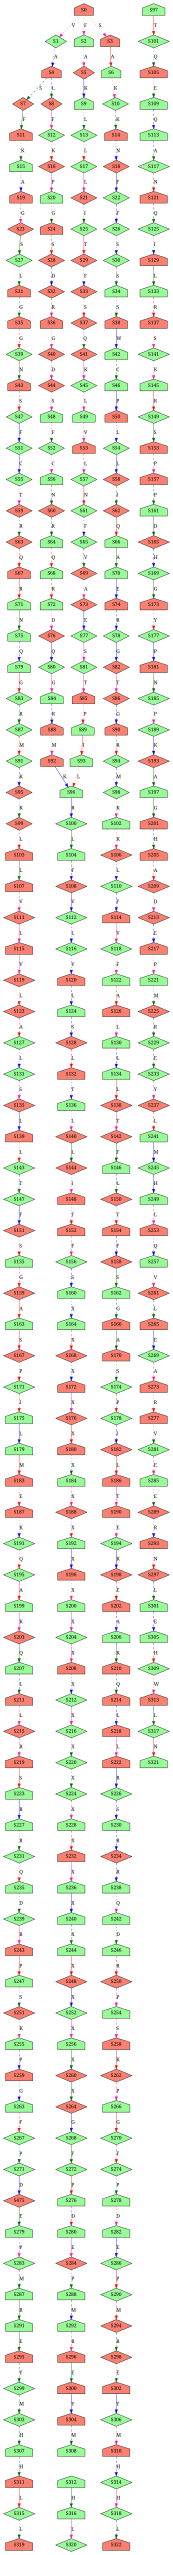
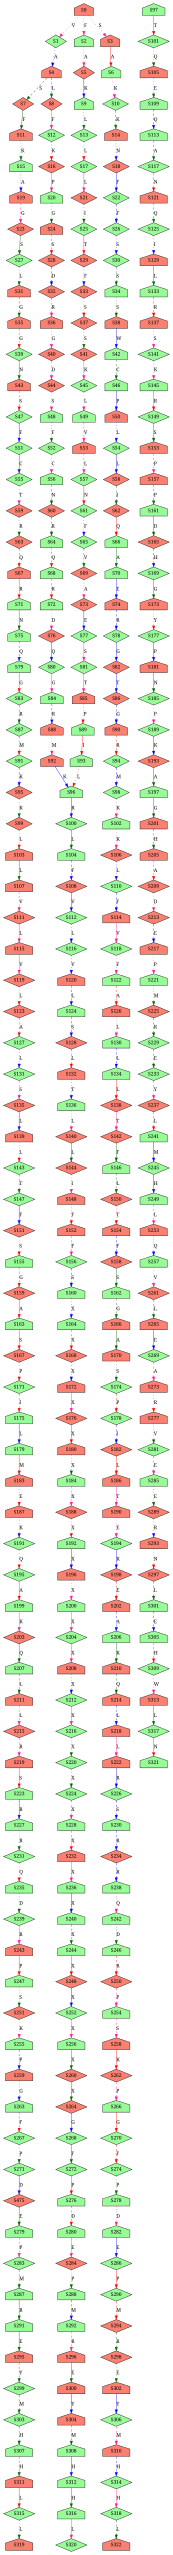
  strict digraph {
    fontname="Noto Serif"
    node [fillcolor=palegreen fontname="Noto Serif" shape=house style=filled]
    edge [color=darkgreen fontname="Noto Serif" style=solid]
    S0 [fillcolor=salmon]
    S1 [shape=diamond]
    S2
    S3 [fillcolor=salmon]
    S4 [fillcolor=salmon]
    S5 [fillcolor=salmon shape=diamond]
    S6
    S7 [fillcolor=salmon shape=diamond]
    S8 [fillcolor=salmon shape=diamond]
    S9
    S10 [shape=diamond]
    S11 [fillcolor=salmon]
    S12 [shape=diamond]
    S13 [shape=diamond]
    S14 [fillcolor=salmon]
    S15
    S16 [fillcolor=salmon shape=diamond]
    S17 [shape=diamond]
    S18 [fillcolor=salmon shape=diamond]
    S19 [fillcolor=salmon]
    S20
    S21 [fillcolor=salmon shape=diamond]
    S22 [shape=diamond]
    S23 [fillcolor=salmon shape=diamond]
    S24 [fillcolor=salmon]
    S25 [shape=diamond]
    S26 [shape=diamond]
    S27 [shape=diamond]
    S28 [fillcolor=salmon shape=diamond]
    S29 [fillcolor=salmon shape=diamond]
    S30 [shape=diamond]
    S31 [fillcolor=salmon]
    S32 [fillcolor=salmon shape=diamond]
    S33 [fillcolor=salmon shape=diamond]
    S34
    S35 [fillcolor=salmon]
    S36 [fillcolor=salmon]
    S37 [fillcolor=salmon shape=diamond]
    S38 [fillcolor=salmon]
    S39 [shape=diamond]
    S40 [fillcolor=salmon shape=diamond]
    S41 [fillcolor=salmon shape=diamond]
    S42
    S43 [fillcolor=salmon]
    S44 [fillcolor=salmon shape=diamond]
    S45 [shape=diamond]
    S46
    S47 [shape=diamond]
    S48
    S49
    S50 [fillcolor=salmon]
    S51 [shape=diamond]
    S52 [shape=diamond]
    S53 [fillcolor=salmon]
    S54 [shape=diamond]
    S55 [shape=diamond]
    S56
    S57 [shape=diamond]
    S58 [fillcolor=salmon shape=diamond]
    S59 [fillcolor=salmon shape=diamond]
    S60 [fillcolor=salmon shape=diamond]
    S61 [shape=diamond]
    S62 [fillcolor=salmon shape=diamond]
    S63 [fillcolor=salmon shape=diamond]
    S64
    S65 [shape=diamond]
    S66
    S67 [fillcolor=salmon]
    S68
    S69 [fillcolor=salmon shape=diamond]
    S70
    S71
    S72
    S73 [fillcolor=salmon shape=diamond]
    S74 [fillcolor=salmon]
    S75
    S76 [fillcolor=salmon shape=diamond]
    S77 [shape=diamond]
    S78 [shape=diamond]
    S79
    S80 [shape=diamond]
    S81 [shape=diamond]
    S82 [fillcolor=salmon shape=diamond]
    S83 [shape=diamond]
    S84
    S85 [fillcolor=salmon]
    S86 [fillcolor=salmon shape=diamond]
    S87 [shape=diamond]
    S88 [fillcolor=salmon]
    S89
    S90 [fillcolor=salmon]
    S91 [shape=diamond]
    S92 [fillcolor=salmon]
    S93
    S94 [shape=diamond]
    S95 [fillcolor=salmon shape=diamond]
    S96
    S98 [shape=diamond]
    S99 [fillcolor=salmon shape=diamond]
    S100 [shape=diamond]
    S101 [shape=diamond]
    S97
    S102
    S103 [fillcolor=salmon]
    S104
    S105 [fillcolor=salmon]
    S106 [fillcolor=salmon shape=diamond]
    S107 [fillcolor=salmon]
    S108 [fillcolor=salmon shape=diamond]
    S109
    S110 [shape=diamond]
    S111 [fillcolor=salmon shape=diamond]
    S112 [shape=diamond]
    S113
    S114 [fillcolor=salmon]
    S115 [fillcolor=salmon]
    S116 [shape=diamond]
    S117 [shape=diamond]
    S118 [shape=diamond]
    S119 [fillcolor=salmon shape=diamond]
    S120 [fillcolor=salmon]
    S121 [fillcolor=salmon]
    S122
    S123 [fillcolor=salmon shape=diamond]
    S124
    S125 [shape=diamond]
    S126 [fillcolor=salmon]
    S127 [shape=diamond]
    S128 [fillcolor=salmon shape=diamond]
    S129 [fillcolor=salmon]
    S130
    S131 [shape=diamond]
    S132 [fillcolor=salmon]
    S133
    S134
    S135 [fillcolor=salmon shape=diamond]
    S136
    S137 [fillcolor=salmon]
    S138 [fillcolor=salmon shape=diamond]
    S139 [fillcolor=salmon]
    S140 [fillcolor=salmon shape=diamond]
    S141 [shape=diamond]
    S142 [fillcolor=salmon shape=diamond]
    S143 [shape=diamond]
    S144 [fillcolor=salmon shape=diamond]
    S145
    S146
    S147 [shape=diamond]
    S148 [fillcolor=salmon]
    S149 [shape=diamond]
    S150 [fillcolor=salmon shape=diamond]
    S151 [fillcolor=salmon shape=diamond]
    S152 [fillcolor=salmon]
    S153 [fillcolor=salmon]
    S154 [fillcolor=salmon]
    S155
    S156 [shape=diamond]
    S157 [fillcolor=salmon]
    S158 [fillcolor=salmon shape=diamond]
    S159 [fillcolor=salmon shape=diamond]
    S160
    S161
    S162
    S163
    S164
    S165 [fillcolor=salmon shape=diamond]
    S166 [fillcolor=salmon]
    S167 [fillcolor=salmon shape=diamond]
    S168 [fillcolor=salmon shape=diamond]
    S169 [shape=diamond]
    S170 [fillcolor=salmon]
    S171 [shape=diamond]
    S172 [fillcolor=salmon]
    S173 [fillcolor=salmon]
    S174 [shape=diamond]
    S175
    S176 [fillcolor=salmon shape=diamond]
    S177 [shape=diamond]
    S178 [shape=diamond]
    S179
    S180 [fillcolor=salmon]
    S181 [fillcolor=salmon]
    S182 [fillcolor=salmon shape=diamond]
    S183 [fillcolor=salmon]
    S184
    S185 [shape=diamond]
    S186 [fillcolor=salmon]
    S187 [fillcolor=salmon]
    S188 [fillcolor=salmon shape=diamond]
    S189 [shape=diamond]
    S190 [fillcolor=salmon]
    S191 [shape=diamond]
    S192
    S193 [fillcolor=salmon shape=diamond]
    S194 [shape=diamond]
    S195 [shape=diamond]
    S196 [fillcolor=salmon]
    S197
    S198 [fillcolor=salmon shape=diamond]
    S199
    S200
    S201 [fillcolor=salmon]
    S202 [fillcolor=salmon]
    S203 [fillcolor=salmon shape=diamond]
    S204 [shape=diamond]
    S205 [fillcolor=salmon]
    S206
    S207
    S208 [fillcolor=salmon]
    S209 [fillcolor=salmon shape=diamond]
    S210 [fillcolor=salmon]
    S211 [fillcolor=salmon]
    S212 [shape=diamond]
    S213 [fillcolor=salmon shape=diamond]
    S214 [fillcolor=salmon]
    S215 [fillcolor=salmon shape=diamond]
    S216 [shape=diamond]
    S217 [fillcolor=salmon]
    S218 [fillcolor=salmon]
    S219 [fillcolor=salmon]
    S220 [shape=diamond]
    S221
    S222 [fillcolor=salmon]
    S223
    S224 [shape=diamond]
    S225 [fillcolor=salmon shape=diamond]
    S226 [shape=diamond]
    S227
    S228
    S229 [shape=diamond]
    S230
    S231 [shape=diamond]
    S232 [fillcolor=salmon]
    S233 [shape=diamond]
    S234 [fillcolor=salmon shape=diamond]
    S235
    S236
    S237 [fillcolor=salmon shape=diamond]
    S238
    S239 [shape=diamond]
    S240
    S241
    S242
    S243 [fillcolor=salmon]
    S244
    S245 [shape=diamond]
    S246
    S247
    S248 [fillcolor=salmon shape=diamond]
    S249
    S250 [fillcolor=salmon shape=diamond]
    S251 [fillcolor=salmon shape=diamond]
    S252 [shape=diamond]
    S253 [fillcolor=salmon]
    S254
    S255
    S256
    S257
    S258 [fillcolor=salmon]
    S259 [fillcolor=salmon]
    S260 [fillcolor=salmon shape=diamond]
    S261 [fillcolor=salmon shape=diamond]
    S262 [fillcolor=salmon shape=diamond]
    S263
    S264 [fillcolor=salmon shape=diamond]
    S265 [fillcolor=salmon]
    S266
    S267 [shape=diamond]
    S268 [shape=diamond]
    S269 [shape=diamond]
    S270 [shape=diamond]
    S271 [shape=diamond]
    S272 [shape=diamond]
    S273 [fillcolor=salmon]
    S274 [shape=diamond]
    n276 [fillcolor=salmon label=S475 shape=diamond]
    S276
    S277 [fillcolor=salmon]
    S278
    S279
    S280
    S281 [shape=diamond]
    S282
    S283 [shape=diamond]
    S284 [fillcolor=salmon shape=diamond]
    S285
    S286 [shape=diamond]
    S287
    S288
    S289 [fillcolor=salmon shape=diamond]
    S290 [shape=diamond]
    S291
    S292
    S293 [fillcolor=salmon]
    S294 [fillcolor=salmon shape=diamond]
    S295 [fillcolor=salmon]
    S296 [fillcolor=salmon]
    S297 [fillcolor=salmon shape=diamond]
    S298 [fillcolor=salmon shape=diamond]
    S299 [shape=diamond]
    S300 [fillcolor=salmon]
    S301
    S302 [fillcolor=salmon]
    S303 [shape=diamond]
    S304 [fillcolor=salmon]
    S305
    S306 [shape=diamond]
    S307
    S308
    S309 [shape=diamond]
    S310 [fillcolor=salmon]
    S311 [fillcolor=salmon]
    S312
    S313 [fillcolor=salmon]
    S314 [shape=diamond]
    S315 [shape=diamond]
    S316
    S317 [shape=diamond]
    S318 [shape=diamond]
    S319 [fillcolor=salmon]
    S320 [shape=diamond]
    S321
    S322 [fillcolor=salmon]
    S0 -> S1 [color=deeppink label=V style=dotted]
    S0 -> S2 [color=deeppink label=F style=dotted]
    S0 -> S3 [color=deeppink label=S style=dotted]
    S1 -> S4 [color=blue label=A style=dotted]
    S2 -> S5 [color=deeppink label=A style=dotted]
    S3 -> S6 [color=red label=A]
    S4 -> S7 [label=S style=dashed]
    S4 -> S8 [label=L style=dashed]
    S5 -> S9 [color=blue label=K]
    S6 -> S10 [color=deeppink label=K style=dotted]
    S7 -> S11 [label=F]
    S8 -> S12 [color=deeppink label=F]
    S9 -> S13 [label=L style=dotted]
    S10 -> S14 [label=K style=dashed]
    S11 -> S15 [label=K style=dotted]
    S12 -> S16 [color=red label=K style=dotted]
    S13 -> S17 [color=red label=L style=dotted]
    S14 -> S18 [color=blue label=N style=dotted]
    S15 -> S19 [color=blue label=A style=dotted]
    S16 -> S20 [color=deeppink label=P]
    S17 -> S21 [color=deeppink label=L]
    S18 -> S22 [color=blue label=F]
    S19 -> S23 [color=deeppink label=G style=dashed]
    S20 -> S24 [label=G style=dotted]
    S21 -> S25 [label=I style=dotted]
    S22 -> S26 [color=blue label=F style=dashed]
    S23 -> S27 [label=S]
    S24 -> S28 [color=red label=S style=dashed]
    S25 -> S29 [color=red label=T]
    S26 -> S30 [color=blue label=S style=dotted]
    S27 -> S31 [label=L style=dotted]
    S28 -> S32 [color=blue label=D style=dashed]
    S29 -> S33 [color=blue label=F style=dotted]
    S30 -> S34 [label=S style=dashed]
    S31 -> S35 [label=G style=dashed]
    S32 -> S36 [color=deeppink label=R style=dashed]
    S33 -> S37 [color=red label=S style=dotted]
    S34 -> S38 [label=S style=dotted]
    S35 -> S39 [color=red label=G style=dashed]
    S36 -> S40 [color=deeppink label=G style=dotted]
-   S37 -> S41 [label=Q style=dotted]
+   S37 -> S41 [label=S style=dotted]
    S38 -> S42 [color=blue label=W]
    S39 -> S43 [label=N]
    S40 -> S44 [color=deeppink label=D style=dashed]
    S41 -> S45 [color=deeppink label=K]
    S42 -> S46 [label=C style=dashed]
    S43 -> S47 [color=red label=S style=dashed]
    S44 -> S48 [color=deeppink label=S style=dotted]
    S45 -> S49 [color=deeppink label=L style=dotted]
    S46 -> S50 [color=blue label=P]
    S47 -> S51 [color=blue label=F]
    S48 -> S52 [label=F style=dotted]
    S49 -> S53 [color=deeppink label=V style=dashed]
    S50 -> S54 [color=blue label=L style=dotted]
    S51 -> S55 [color=blue label=C]
    S52 -> S56 [color=deeppink label=C style=dotted]
    S53 -> S57 [color=deeppink label=L style=dashed]
    S54 -> S58 [color=blue label=L]
    S55 -> S59 [color=deeppink label=T style=dotted]
    S56 -> S60 [label=N style=dashed]
    S57 -> S61 [color=red label=N]
    S58 -> S62 [label=I style=dashed]
    S59 -> S63 [label=R style=dotted]
    S60 -> S64 [label=R style=dashed]
    S61 -> S65 [color=blue label=F style=dotted]
    S62 -> S66 [color=red label=Q]
    S63 -> S67 [color=red label=Q style=dashed]
    S64 -> S68 [color=red label=Q style=dashed]
    S65 -> S69 [label=V style=dashed]
    S66 -> S70 [label=A]
    S67 -> S71 [color=red label=R]
    S68 -> S72 [color=red label=R style=dashed]
    S69 -> S73 [color=deeppink label=A style=dotted]
    S70 -> S74 [color=blue label=E]
    S71 -> S75 [label=N]
    S72 -> S76 [color=deeppink label=D style=dotted]
    S73 -> S77 [color=blue label=E]
    S74 -> S78 [color=blue label=R style=dashed]
    S75 -> S79 [color=blue label=Q style=dashed]
    S76 -> S80 [color=blue label=Q]
    S77 -> S81 [color=deeppink label=S]
    S78 -> S82 [color=blue label=G]
    S79 -> S83 [color=red label=G]
    S80 -> S84 [color=deeppink label=G]
    S81 -> S85 [color=deeppink label=T]
-   S82 -> S86 [color=deeppink label=T]
+   S82 -> S86 [color=blue label=T]
    S83 -> S87 [label=R style=dashed]
    S84 -> S88 [color=blue label=R style=dashed]
    S85 -> S89 [color=red label=P style=dotted]
    S86 -> S90 [color=blue label=G style=dashed]
    S87 -> S91 [color=red label=M style=dashed]
    S88 -> S92 [color=deeppink label=M style=dotted]
    S89 -> S93 [color=red label=I]
    S90 -> S94 [color=red label=R style=dashed]
    S91 -> S95 [color=blue label=K style=dashed]
    S92 -> S96 [color=blue label=K]
    S93 -> S96 [color=red label=L style=dotted]
    S94 -> S98 [color=blue label=M style=dashed]
    S95 -> S99 [label=K style=dotted]
    S96 -> S100 [color=blue label=R]
    S98 -> S102 [color=deeppink label=K style=dotted]
    S99 -> S103 [color=red label=L style=dotted]
    S100 -> S104 [label=L]
    S101 -> S105 [label=Q style=dotted]
    S97 -> S101 [color=red label=T]
    S102 -> S106 [color=deeppink label=K style=dotted]
    S103 -> S107 [label=L]
    S104 -> S108 [color=blue label=F style=dashed]
    S105 -> S109 [label=E style=dotted]
    S106 -> S110 [color=blue label=L style=dotted]
    S107 -> S111 [color=deeppink label=V style=dashed]
    S108 -> S112 [color=blue label=V]
    S109 -> S113 [color=blue label=Q style=dashed]
    S110 -> S114 [color=blue label=F style=dashed]
    S111 -> S115 [color=deeppink label=L]
    S112 -> S116 [color=blue label=L style=dotted]
    S113 -> S117 [label=A style=dashed]
    S114 -> S118 [color=deeppink label=V]
    S115 -> S119 [color=deeppink label=V]
    S116 -> S120 [color=blue label=V style=dotted]
    S117 -> S121 [color=red label=N style=dashed]
    S118 -> S122 [color=deeppink label=F style=dotted]
    S119 -> S123 [color=red label=L style=dotted]
    S120 -> S124 [color=blue label=L style=dashed]
    S121 -> S125 [label=Q style=dashed]
    S122 -> S126 [color=red label=A style=dashed]
    S123 -> S127 [color=red label=A style=dashed]
    S124 -> S128 [color=blue label=S style=dashed]
    S125 -> S129 [color=blue label=I style=dotted]
    S126 -> S130 [color=deeppink label=L style=dotted]
    S127 -> S131 [color=blue label=L style=dotted]
    S128 -> S132 [color=red label=L style=dashed]
    S129 -> S133 [label=L]
    S130 -> S134 [color=blue label=L style=dashed]
    S131 -> S135 [color=deeppink label=S style=dashed]
    S132 -> S136 [color=blue label=T style=dotted]
    S133 -> S137 [color=red label=R style=dashed]
    S134 -> S138 [color=red label=L]
    S135 -> S139 [color=blue label=L]
    S136 -> S140 [color=deeppink label=L style=dotted]
    S137 -> S141 [color=deeppink label=S style=dotted]
    S138 -> S142 [color=deeppink label=T]
    S139 -> S143 [color=red label=L style=dotted]
    S140 -> S144 [label=L]
    S141 -> S145 [color=deeppink label=K style=dotted]
    S142 -> S146 [label=F]
    S143 -> S147 [label=T style=dashed]
    S144 -> S148 [color=deeppink label=I style=dotted]
    S145 -> S149 [color=red label=R]
    S146 -> S150 [label=L style=dashed]
    S147 -> S151 [color=blue label=F]
    S148 -> S152 [color=red label=F style=dotted]
    S149 -> S153 [label=S]
    S150 -> S154 [color=red label=T style=dotted]
    S151 -> S155 [color=red label=S style=dotted]
    S152 -> S156 [color=deeppink label=F style=dashed]
    S153 -> S157 [color=deeppink label=P style=dashed]
    S154 -> S158 [color=blue label=F style=dashed]
    S155 -> S159 [color=red label=G style=dashed]
    S156 -> S160 [color=blue label=S style=dashed]
    S157 -> S161 [label=P style=dashed]
    S158 -> S162 [label=S]
    S159 -> S163 [color=red label=A]
    S160 -> S164 [color=blue label=X style=dotted]
    S161 -> S165 [label=D]
    S162 -> S166 [label=G style=dashed]
    S163 -> S167 [color=red label=S]
    S164 -> S168 [color=red label=X style=dashed]
    S165 -> S169 [color=blue label=H style=dashed]
    S166 -> S170 [label=A]
    S167 -> S171 [color=red label=P style=dotted]
    S168 -> S172 [color=blue label=X style=dotted]
    S169 -> S173 [label=G]
    S170 -> S174 [label=S style=dotted]
    S171 -> S175 [color=red label=I style=dashed]
    S172 -> S176 [color=deeppink label=X]
    S173 -> S177 [color=red label=Y style=dotted]
    S174 -> S178 [color=red label=P style=dashed]
    S175 -> S179 [color=blue label=L]
    S176 -> S180 [color=red label=X]
    S177 -> S181 [color=blue label=P]
    S178 -> S182 [color=blue label=I style=dashed]
    S179 -> S183 [color=red label=M]
    S180 -> S184 [label=X style=dotted]
    S181 -> S185 [label=N]
    S182 -> S186 [color=red label=L]
    S183 -> S187 [color=red label=E style=dotted]
    S184 -> S188 [color=deeppink label=X style=dashed]
    S185 -> S189 [color=deeppink label=P style=dotted]
    S186 -> S190 [color=deeppink label=T]
    S187 -> S191 [color=blue label=K style=dotted]
    S188 -> S192 [color=red label=X style=dotted]
    S189 -> S193 [color=blue label=K]
    S190 -> S194 [color=deeppink label=E style=dotted]
    S191 -> S195 [color=red label=Q style=dotted]
    S192 -> S196 [color=blue label=X]
    S193 -> S197 [label=A]
    S194 -> S198 [color=blue label=K]
    S195 -> S199 [color=red label=A]
    S196 -> S200 [color=deeppink label=X style=dotted]
    S197 -> S201 [label=G]
    S198 -> S202 [color=red label=E style=dashed]
    S199 -> S203 [color=deeppink label=K]
    S200 -> S204 [color=deeppink label=X]
    S201 -> S205 [label=H style=dashed]
    S202 -> S206 [color=blue label=A style=dashed]
    S203 -> S207 [label=Q]
    S204 -> S208 [color=deeppink label=X]
    S205 -> S209 [color=red label=A style=dashed]
    S206 -> S210 [label=K]
    S207 -> S211 [label=L style=dashed]
    S208 -> S212 [color=blue label=X style=dotted]
    S209 -> S213 [color=deeppink label=D style=dotted]
    S210 -> S214 [label=Q style=dashed]
    S211 -> S215 [color=deeppink label=L style=dashed]
    S212 -> S216 [color=deeppink label=X]
    S213 -> S217 [color=blue label=E style=dashed]
    S214 -> S218 [color=blue label=L style=dashed]
    S215 -> S219 [color=deeppink label=R style=dashed]
    S216 -> S220 [label=X style=dotted]
    S217 -> S221 [color=deeppink label=P style=dotted]
    S218 -> S222 [color=deeppink label=L]
    S219 -> S223 [color=red label=S]
    S220 -> S224 [label=X style=dotted]
    S221 -> S225 [label=M style=dotted]
    S222 -> S226 [color=blue label=R]
    S223 -> S227 [color=blue label=R]
    S224 -> S228 [color=deeppink label=X style=dashed]
    S225 -> S229 [label=R style=dashed]
    S226 -> S230 [color=blue label=S style=dashed]
    S227 -> S231 [label=R style=dotted]
    S228 -> S232 [color=red label=X style=dashed]
    S229 -> S233 [label=E style=dashed]
    S230 -> S234 [color=blue label=R style=dashed]
    S231 -> S235 [color=red label=Q style=dotted]
    S232 -> S236 [color=deeppink label=X]
    S233 -> S237 [color=deeppink label=Y style=dashed]
    S234 -> S238 [color=blue label=R style=dashed]
    S235 -> S239 [label=D style=dotted]
    S236 -> S240 [color=blue label=X]
    S237 -> S241 [color=red label=L style=dashed]
    S238 -> S242 [color=deeppink label=Q style=dotted]
    S239 -> S243 [color=deeppink label=R]
    S240 -> S244 [label=X style=dashed]
    S241 -> S245 [color=blue label=M]
    S242 -> S246 [label=D style=dotted]
    S243 -> S247 [color=red label=P]
    S244 -> S248 [color=red label=X]
    S245 -> S249 [color=blue label=H]
    S246 -> S250 [color=red label=R style=dashed]
    S247 -> S251 [label=S style=dotted]
    S248 -> S252 [color=blue label=X]
    S249 -> S253 [color=deeppink label=L style=dashed]
    S250 -> S254 [color=deeppink label=P style=dashed]
    S251 -> S255 [color=deeppink label=K style=dotted]
    S252 -> S256 [color=deeppink label=X]
    S253 -> S257 [color=blue label=Q style=dotted]
    S254 -> S258 [color=deeppink label=S style=dashed]
    S255 -> S259 [color=blue label=P style=dashed]
    S256 -> S260 [label=X]
    S257 -> S261 [color=deeppink label=V style=dotted]
    S258 -> S262 [color=red label=K]
    S259 -> S263 [color=blue label=G style=dotted]
    S260 -> S264 [label=X]
    S261 -> S265 [label=L style=dashed]
    S262 -> S266 [color=deeppink label=P style=dashed]
    S263 -> S267 [color=red label=F style=dashed]
    S264 -> S268 [color=blue label=G]
    S265 -> S269 [color=blue label=E]
    S266 -> S270 [color=red label=G]
    S267 -> S271 [label=P style=dotted]
    S268 -> S272 [label=F]
    S269 -> S273 [color=deeppink label=A style=dashed]
    S270 -> S274 [color=red label=F style=dashed]
    S271 -> n276 [color=blue label=D]
    S272 -> S276 [color=red label=P]
    S273 -> S277 [color=red label=R style=dotted]
    S274 -> S278 [label=P style=dotted]
    n276 -> S279 [label=E]
    S276 -> S280 [color=red label=D style=dashed]
    S277 -> S281 [label=V style=dotted]
    S278 -> S282 [color=deeppink label=D style=dotted]
    S279 -> S283 [color=deeppink label=P style=dashed]
    S280 -> S284 [color=deeppink label=E]
    S281 -> S285 [color=deeppink label=E style=dashed]
    S282 -> S286 [color=blue label=E]
    S283 -> S287 [label=M style=dashed]
    S284 -> S288 [label=P style=dotted]
    S285 -> S289 [label=E style=dotted]
    S286 -> S290 [color=red label=P]
    S287 -> S291 [label=R]
    S288 -> S292 [color=blue label=M style=dashed]
    S289 -> S293 [color=blue label=R style=dotted]
    S290 -> S294 [color=red label=M style=dashed]
    S291 -> S295 [label=E]
    S292 -> S296 [color=deeppink label=R style=dashed]
    S293 -> S297 [color=red label=N style=dotted]
    S294 -> S298 [label=R style=dashed]
    S295 -> S299 [label=Y style=dashed]
    S296 -> S300 [label=E]
    S297 -> S301 [label=L style=dashed]
    S298 -> S302 [label=E style=dotted]
    S299 -> S303 [label=M style=dashed]
    S300 -> S304 [color=blue label=Y]
    S301 -> S305 [color=blue label=E style=dashed]
    S302 -> S306 [color=blue label=Y]
    S303 -> S307 [label=H style=dashed]
    S304 -> S308 [label=M style=dashed]
    S305 -> S309 [color=red label=H style=dashed]
    S306 -> S310 [color=deeppink label=M style=dashed]
    S307 -> S311 [label=H style=dashed]
+   S308 -> S312 [color=blue label=H]
    S309 -> S313 [color=deeppink label=W style=dotted]
    S310 -> S314 [color=blue label=H style=dashed]
    S311 -> S315 [color=red label=L]
    S312 -> S316 [label=H]
    S313 -> S317 [label=L]
    S314 -> S318 [color=deeppink label=H]
    S315 -> S319 [label=L style=dotted]
    S316 -> S320 [color=deeppink label=L]
    S317 -> S321 [color=red label=N]
    S318 -> S322 [label=L style=dashed]
  }
